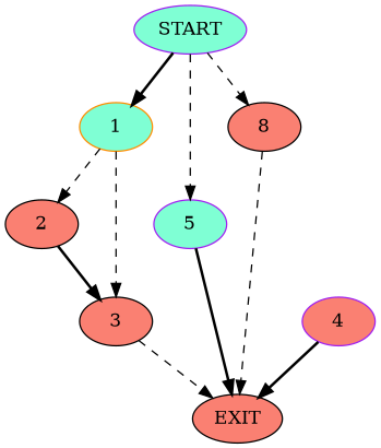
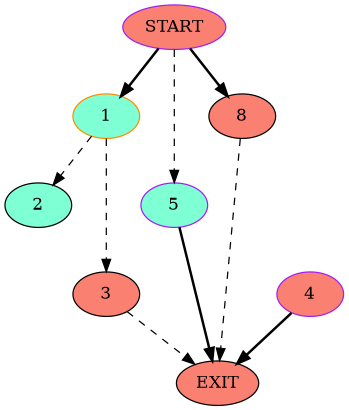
  digraph {
    node [color=black fillcolor=salmon style=filled]
    edge [style=bold]
-   n1 [color=purple fillcolor=aquamarine label=START]
+   n1 [color=purple label=START]
    1 [color=darkorange fillcolor=aquamarine]
    5 [color=purple fillcolor=aquamarine]
    n4 [label=8]
-   2
+   2 [fillcolor=aquamarine]
    3
    4 [color=purple]
    n8 [label=EXIT]
    n1 -> 1
    n1 -> 5 [style=dashed]
-   n1 -> n4 [style=dashed]
+   n1 -> n4
    1 -> 2 [style=dashed]
    1 -> 3 [style=dashed]
    5 -> n8
    n4 -> n8 [style=dashed]
-   2 -> 3
    3 -> n8 [style=dashed]
    4 -> n8
  }
